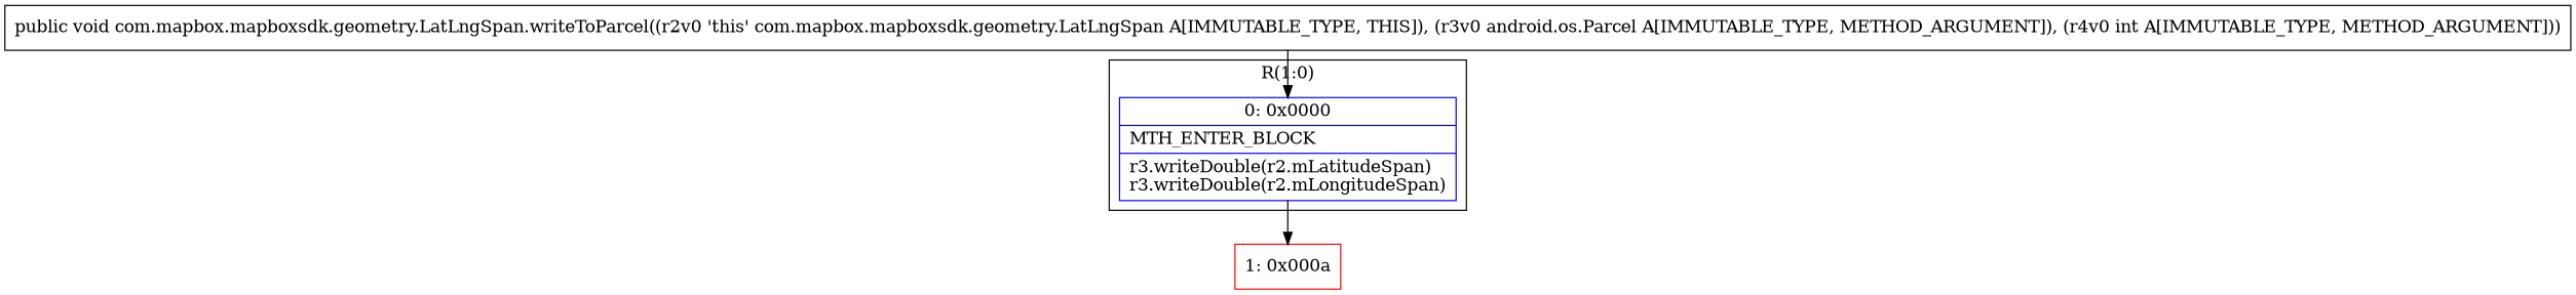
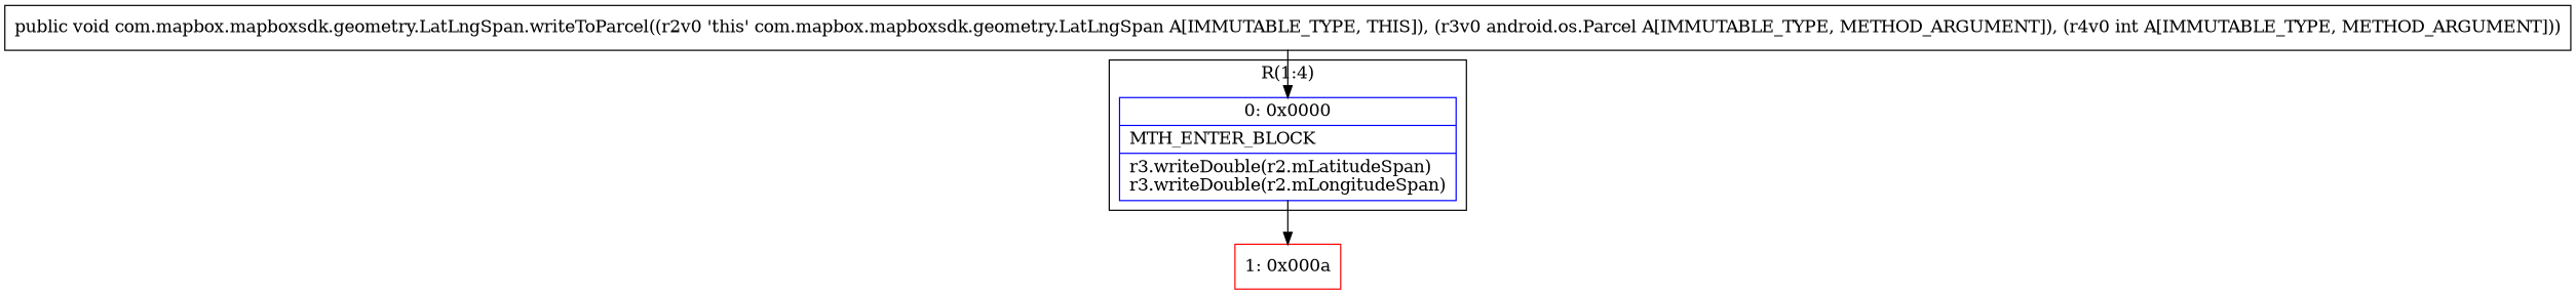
  digraph {
    node [shape=record]
    n1 [color=blue label="{0\:\ 0x0000|MTH_ENTER_BLOCK\l|r3.writeDouble(r2.mLatitudeSpan)\lr3.writeDouble(r2.mLongitudeSpan)\l}"]
    n2 [color=red label="{1\:\ 0x000a}"]
    n3 [label="{public void com.mapbox.mapboxsdk.geometry.LatLngSpan.writeToParcel((r2v0 'this' com.mapbox.mapboxsdk.geometry.LatLngSpan A[IMMUTABLE_TYPE, THIS]), (r3v0 android.os.Parcel A[IMMUTABLE_TYPE, METHOD_ARGUMENT]), (r4v0 int A[IMMUTABLE_TYPE, METHOD_ARGUMENT])) }"]
    subgraph cluster_1 {
-     label="R(1:0)"
+     label="R(1:4)"
      n1
    }
    n1 -> n2
    n3 -> n1
  }
